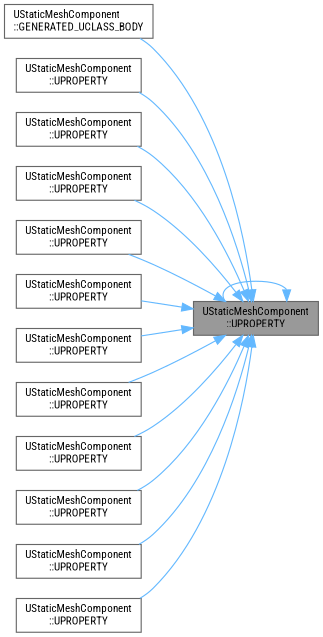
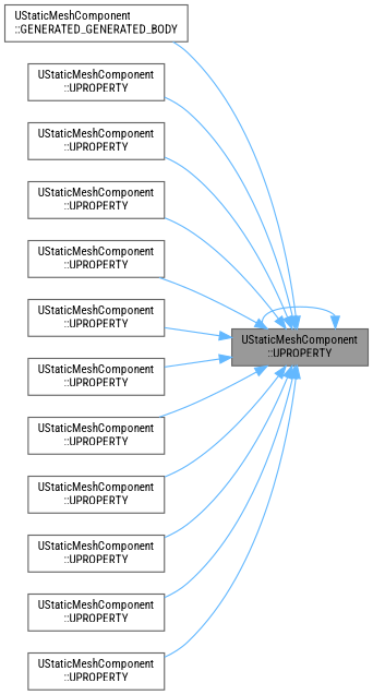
  digraph {
    rankdir=RL
    fontname="Roboto Condensed"
    node [color=grey40 fillcolor=white fontname="Roboto Condensed" fontsize=10 shape=box style=filled]
    edge [color=steelblue1 dir=back fontname="Roboto Condensed" fontsize=10 labelfontname=Helvetica labelfontsize=10 style=solid]
    n1 [color=gray40 fillcolor=grey60 fontcolor=black height=0.2 label="UStaticMeshComponent\l::UPROPERTY" width=0.4]
-   n2 [height=0.2 label="UStaticMeshComponent\l::GENERATED_UCLASS_BODY" width=0.4]
+   n2 [height=0.2 label="UStaticMeshComponent\l::GENERATED_GENERATED_BODY" width=0.4]
    n3 [height=0.2 label="UStaticMeshComponent\l::UPROPERTY" width=0.4]
    n4 [height=0.2 label="UStaticMeshComponent\l::UPROPERTY" width=0.4]
    n5 [height=0.2 label="UStaticMeshComponent\l::UPROPERTY" width=0.4]
    n6 [height=0.2 label="UStaticMeshComponent\l::UPROPERTY" width=0.4]
    n7 [height=0.2 label="UStaticMeshComponent\l::UPROPERTY" width=0.4]
    n8 [height=0.2 label="UStaticMeshComponent\l::UPROPERTY" width=0.4]
    n9 [height=0.2 label="UStaticMeshComponent\l::UPROPERTY" width=0.4]
    n10 [height=0.2 label="UStaticMeshComponent\l::UPROPERTY" width=0.4]
    n11 [height=0.2 label="UStaticMeshComponent\l::UPROPERTY" width=0.4]
    n12 [height=0.2 label="UStaticMeshComponent\l::UPROPERTY" width=0.4]
    n13 [height=0.2 label="UStaticMeshComponent\l::UPROPERTY" width=0.4]
    n1 -> n1
    n1 -> n2
    n1 -> n3
    n1 -> n4
    n1 -> n5
    n1 -> n6
    n1 -> n7
    n1 -> n8
    n1 -> n9
    n1 -> n10
    n1 -> n11
    n1 -> n12
    n1 -> n13
  }
